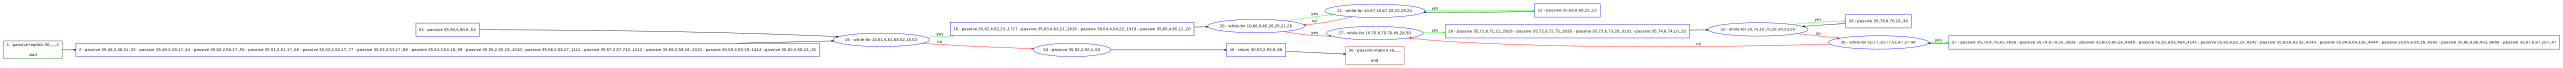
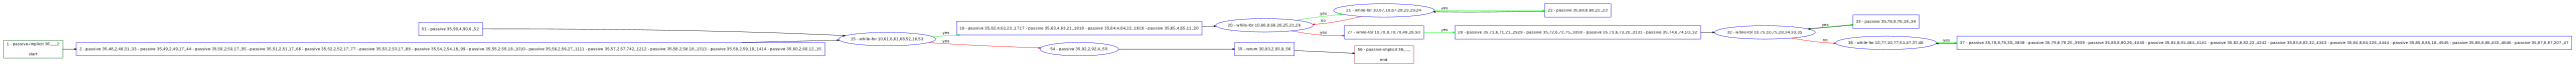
  digraph {
    bgcolor=white
    compound=true
    fillcolor="#FFFFCC"
    fontname=Arial
    fontsize=12
    pack=true
    packmode=clust
    rankdir=LR
    style="rounded,filled"
    node [color="#0000ff" compound=true fillcolor="#ffffff" fixedsize=false fontname=Arial fontsize=12 node_initialized=no shape=box style=filled]
    edge [arrowhead=normal arrowsize=0.5 arrowtail=none color="#000000" compound=true dir=forward fontcolor=black fontname=Arial fontsize=12]
    n1 [label="2 - passive 35,48,2,48,31,,33 - passive 35,49,2,49,17,,44 - passive 35,50,2,50,17,,55 - passive 35,51,2,51,17,,66 - passive 35,52,2,52,17,,77 - passive 35,53,2,53,17,,88 - passive 35,54,2,54,18,,99 - passive 35,55,2,55,19,,1010 - passive 35,56,2,56,27,,1111 - passive 35,57,2,57,742,,1212 - passive 35,58,2,58,18,,1313 - passive 35,59,2,59,19,,1414 - passive 35,60,2,60,12,,15"]
    n2 [label="15 - while-for 10,61,6,61,68,52,16,53" shape=oval]
    n3 [label="16 - passive 35,62,4,62,23,,1717 - passive 35,63,4,63,21,,1818 - passive 35,64,4,64,22,,1919 - passive 35,65,4,65,11,,20"]
    n4 [label="54 - passive 35,92,2,92,4,,55" shape=ellipse]
    n5 [color="#006400" label="1 - passive-implicit 36,,,,,,2\n\nstart"]
    n6 [label="20 - while-for 10,66,8,66,26,25,21,26" shape=oval]
    n7 [label="55 - return 30,93,2,93,9,,56"]
    n8 [label="21 - while-for 10,67,10,67,28,23,29,24" shape=oval]
-   n9 [label="27 - while-for 10,70,8,70,70,49,28,50" shape=oval]
+   n9 [label="27 - while-for 10,70,8,70,70,49,28,50"]
    n10 [color="#a52a2a" label="56 - passive-implicit 36,,,,,,\n\nend"]
    n11 [label="22 - passive 35,68,8,68,22,,23"]
    n12 [label="28 - passive 35,71,6,71,21,,2929 - passive 35,72,6,72,75,,3030 - passive 35,73,6,73,20,,3131 - passive 35,74,6,74,10,,32"]
    n13 [label="32 - while-for 10,75,10,75,28,34,33,35" shape=oval]
    n14 [label="51 - passive 35,90,4,90,6,,52"]
    n15 [label="33 - passive 35,76,8,76,18,,34"]
    n16 [label="36 - while-for 10,77,10,77,51,47,37,48" shape=oval]
    n17 [label="37 - passive 35,78,8,78,30,,3838 - passive 35,79,8,79,25,,3939 - passive 35,80,8,80,26,,4040 - passive 35,81,8,81,464,,4141 - passive 35,82,8,82,23,,4242 - passive 35,83,8,83,32,,4343 - passive 35,84,8,84,126,,4444 - passive 35,85,8,85,18,,4545 - passive 35,86,8,86,433,,4646 - passive 35,87,8,87,207,,47"]
    n1 -> n2
    n2 -> n3 [color="#00ff00" label=yes]
-   n2 -> n4 [color="#ff0000" label=no]
+   n2 -> n4 [color="#ff0000" label=yes]
    n3 -> n6
    n4 -> n7
    n5 -> n1
    n6 -> n8 [color="#00ff00" label=yes]
    n6 -> n9 [color="#ff0000" label=yes]
    n7 -> n10
    n8 -> n6 [color="#ff0000" label=no]
    n8 -> n11 [color="#00ff00" label=yes]
    n9 -> n12 [color="#00ff00" label=yes]
    n11 -> n8
    n12 -> n13
    n13 -> n15 [color="#00ff00" label=yes]
    n13 -> n16 [color="#ff0000" label=no]
    n14 -> n2
    n15 -> n13
-   n16 -> n9 [color="#ff0000" label=no]
    n16 -> n17 [color="#00ff00" label=yes]
    n17 -> n16
  }
